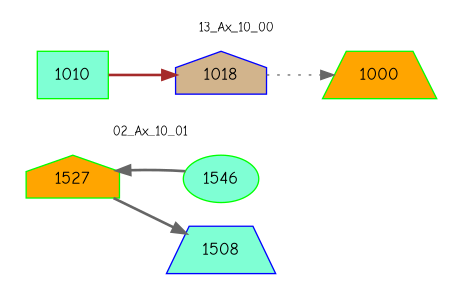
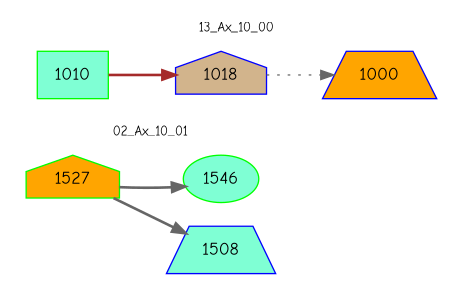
  digraph {
    fontname="Comic Neue"
    rankdir=LR
    node [color=green fillcolor=aquamarine fontname="Comic Neue" shape=house style=filled]
    edge [color=gray40 fontname="Comic Neue" style=bold]
    n1 [fillcolor=orange label=1527]
    n2 [color=blue label=1508 shape=trapezium]
    n3 [label=1546 shape=ellipse]
    n4 [label=1010 shape=box]
-   n5 [fillcolor=orange label=1000 shape=trapezium]
+   n5 [color=blue fillcolor=orange label=1000 shape=trapezium]
    n6 [color=blue fillcolor=tan label=1018]
    subgraph cluster_1 {
      color=white
      fontsize=10
      label="02_Ax_10_01"
      n1
      n2
      n3
    }
    subgraph cluster_2 {
      color=white
      fontsize=10
      label="13_Ax_10_00"
      n4
      n5
      n6
    }
    n1 -> n2
-   n3 -> n1
+   n1 -> n3
    n4 -> n6 [color=brown]
    n6 -> n5 [style=dotted]
  }
